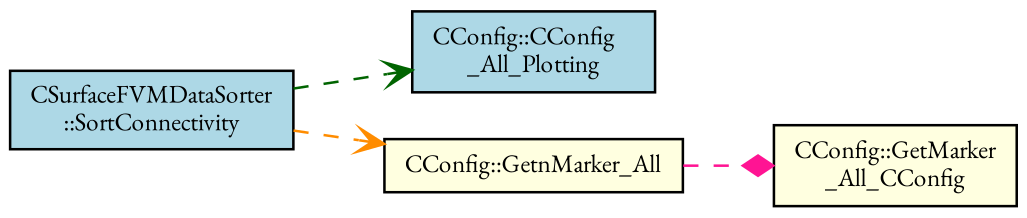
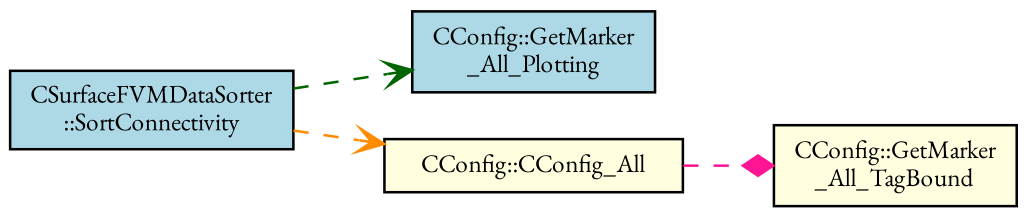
  digraph {
    fontname="EB Garamond"
    rankdir=LR
    node [color=black fillcolor=lightblue fontname="EB Garamond" fontsize=10 shape=record style=filled]
    edge [arrowhead=vee fontname="EB Garamond" fontsize=10 labelfontname=Helvetica labelfontsize=10 style=dashed]
    n1 [fontcolor=black height=0.2 label="CSurfaceFVMDataSorter\l::SortConnectivity" width=0.4]
-   n2 [height=0.2 label="CConfig::CConfig\l_All_Plotting" width=0.4]
-   n3 [fillcolor=lightyellow height=0.2 label="CConfig::GetnMarker_All" width=0.4]
-   n4 [fillcolor=lightyellow height=0.2 label="CConfig::GetMarker\l_All_CConfig" width=0.4]
+   n2 [height=0.2 label="CConfig::GetMarker\l_All_Plotting" width=0.4]
+   n3 [fillcolor=lightyellow height=0.2 label="CConfig::CConfig_All" width=0.4]
+   n4 [fillcolor=lightyellow height=0.2 label="CConfig::GetMarker\l_All_TagBound" width=0.4]
    n1 -> n2 [color=darkgreen]
    n1 -> n3 [color=darkorange]
    n3 -> n4 [arrowhead=diamond color=deeppink]
  }
